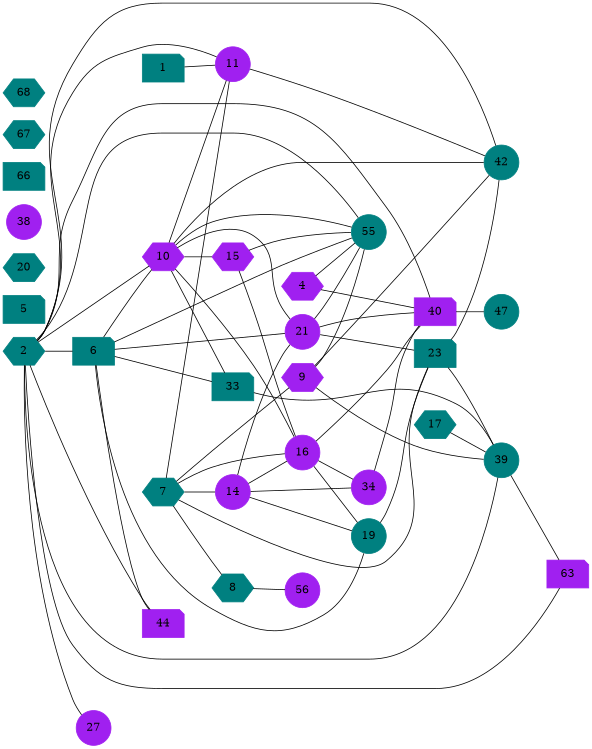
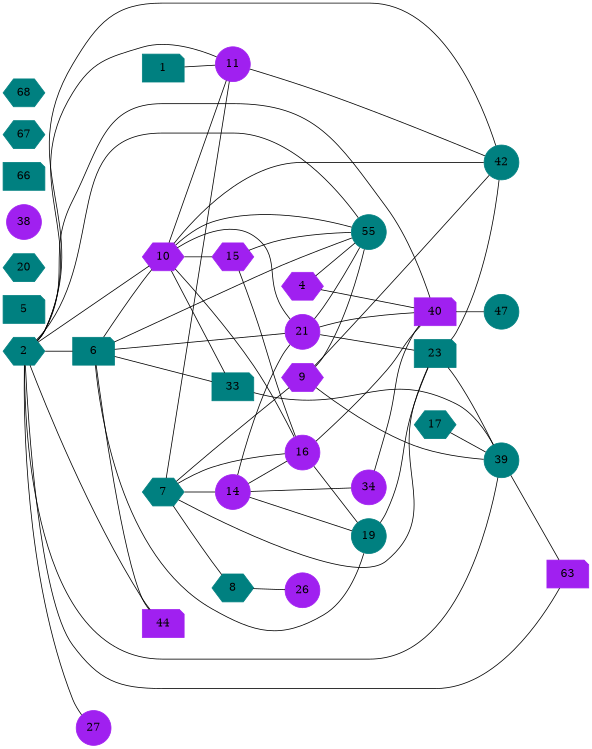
  graph {
    rankdir=LR
    node [color=teal shape=circle style=filled]
    11 [color=purple super="+27+58"]
    42 [super="+65"]
    1 [shape=note]
    2 [shape=hexagon super="+3+36+49+45+22"]
    6 [shape=note super="+12+29+64"]
    10 [color=purple shape=hexagon super="+73+35"]
    n7 [color=purple label=27]
    39 [super="+61"]
    40 [color=purple shape=note super="+43+46"]
    44 [color=purple shape=note]
    55 [super="+62+59"]
    63 [color=purple shape=note]
    19 [super="+28"]
    21 [color=purple super="+24+52"]
    33 [shape=note]
    16 [color=purple super="+78+79+30"]
    15 [color=purple shape=hexagon super="+54+18"]
    47
    4 [color=purple shape=hexagon super="+31"]
    9 [color=purple shape=hexagon super="+37+50"]
    5 [shape=note]
    23 [shape=note super="+51"]
    7 [shape=hexagon super="+75+48+72"]
    8 [shape=hexagon super="+25+77"]
    14 [color=purple super="+69"]
-   56 [color=purple]
+   56 [color=purple label=26]
    34 [color=purple]
    17 [shape=hexagon]
    20 [shape=hexagon]
    38 [color=purple]
    66 [shape=note super="+71"]
    67 [shape=hexagon]
    68 [shape=hexagon]
    11 -- 42
    1 -- 11
    2 -- 11
    2 -- 42
    2 -- 6 [weight=2]
    2 -- 10
    2 -- n7
    2 -- 39 [weight=2]
    2 -- 40
    2 -- 44
    2 -- 55
    2 -- 63
    6 -- 10
    6 -- 44
    6 -- 55 [weight=2]
    6 -- 19
    6 -- 21 [weight=2]
    6 -- 33
    10 -- 11
    10 -- 42
    10 -- 55
    10 -- 21
    10 -- 33
    10 -- 16
    10 -- 15 [weight=2]
    39 -- 63
    40 -- 47
    19 -- 23
    21 -- 40
    21 -- 55
    21 -- 23
    33 -- 39
    16 -- 40
    16 -- 19
-   16 -- 34
    15 -- 55
    15 -- 16
    4 -- 40
    4 -- 55
    9 -- 42
    9 -- 39 [weight=2]
    9 -- 55
    23 -- 42
    23 -- 39 [weight=2]
    7 -- 11
    7 -- 16
    7 -- 9
    7 -- 23 [weight=2]
    7 -- 8
    7 -- 14
    8 -- 56
    14 -- 19
    14 -- 21 [weight=2]
    14 -- 16
    14 -- 34
    34 -- 40
    17 -- 39
  }
